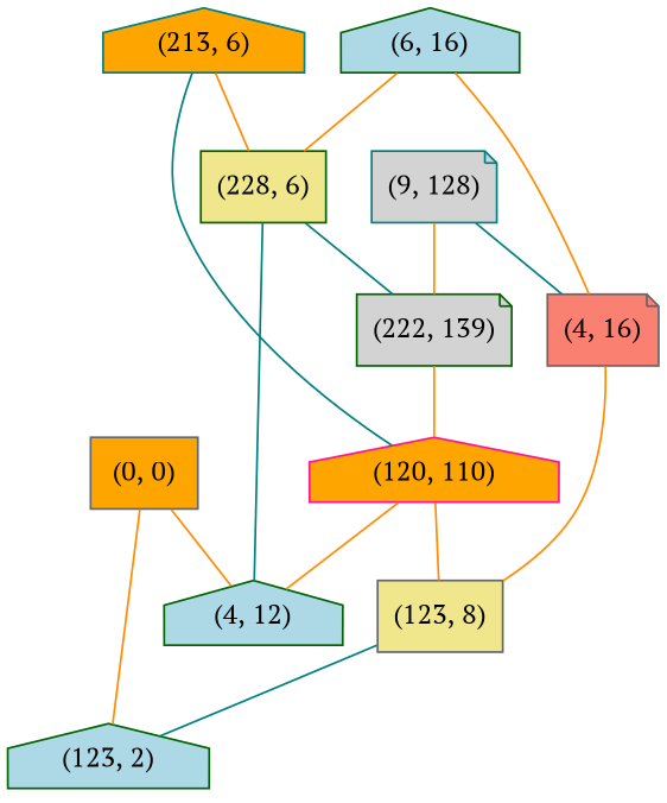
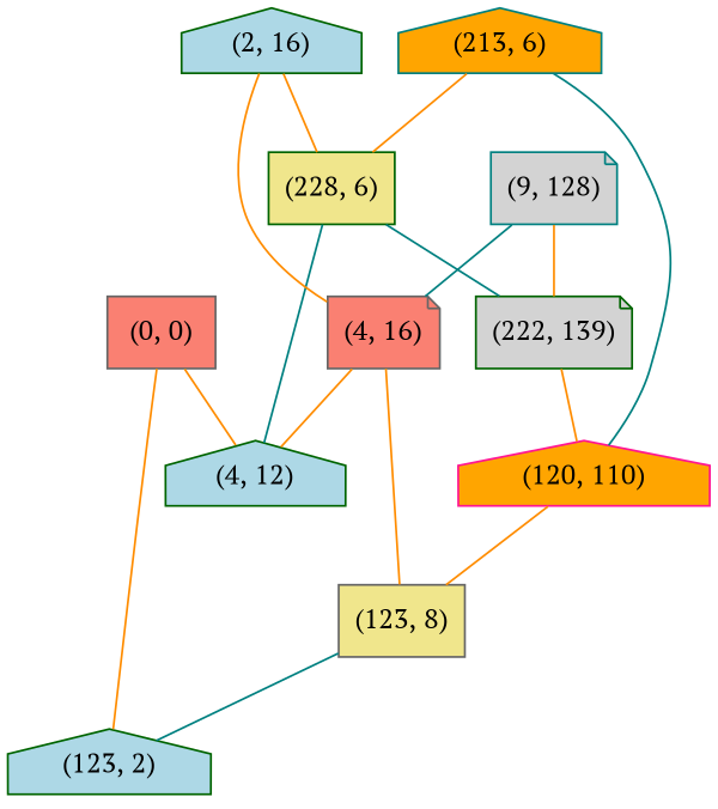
  graph {
    fontname="PT Serif"
    node [color=darkgreen fillcolor=lightblue fontname="PT Serif" shape=house style=filled]
    edge [color=darkorange fontname="PT Serif" weight=1]
    "(228, 6)" [fillcolor=khaki shape=box]
-   "(2, 16)" [label="(6, 16)"]
+   "(2, 16)"
    "(4, 16)" [color=gray40 fillcolor=salmon shape=note]
    "(222, 139)" [fillcolor=lightgrey shape=note]
    "(4, 12)"
    "(123, 8)" [color=gray40 fillcolor=khaki shape=box]
    "(9, 128)" [color=teal fillcolor=lightgrey shape=note]
    "(120, 110)" [color=deeppink fillcolor=orange]
-   "(0, 0)" [color=gray40 fillcolor=orange shape=box]
+   "(0, 0)" [color=gray40 fillcolor=salmon shape=box]
    "(123, 2)"
    "(213, 6)" [color=teal fillcolor=orange]
    "(228, 6)" -- "(222, 139)" [color=teal]
    "(228, 6)" -- "(4, 12)" [color=teal weight=3]
    "(2, 16)" -- "(228, 6)" [weight=3]
    "(2, 16)" -- "(4, 16)"
-   "(120, 110)" -- "(4, 12)"
+   "(4, 16)" -- "(4, 12)"
    "(4, 16)" -- "(123, 8)"
    "(222, 139)" -- "(120, 110)" [weight=3]
    "(123, 8)" -- "(123, 2)" [color=teal]
    "(9, 128)" -- "(4, 16)" [color=teal]
    "(9, 128)" -- "(222, 139)" [weight=3]
    "(120, 110)" -- "(123, 8)"
    "(0, 0)" -- "(4, 12)" [weight=4]
    "(0, 0)" -- "(123, 2)" [weight=3]
    "(213, 6)" -- "(228, 6)" [weight=3]
    "(213, 6)" -- "(120, 110)" [color=teal]
  }
